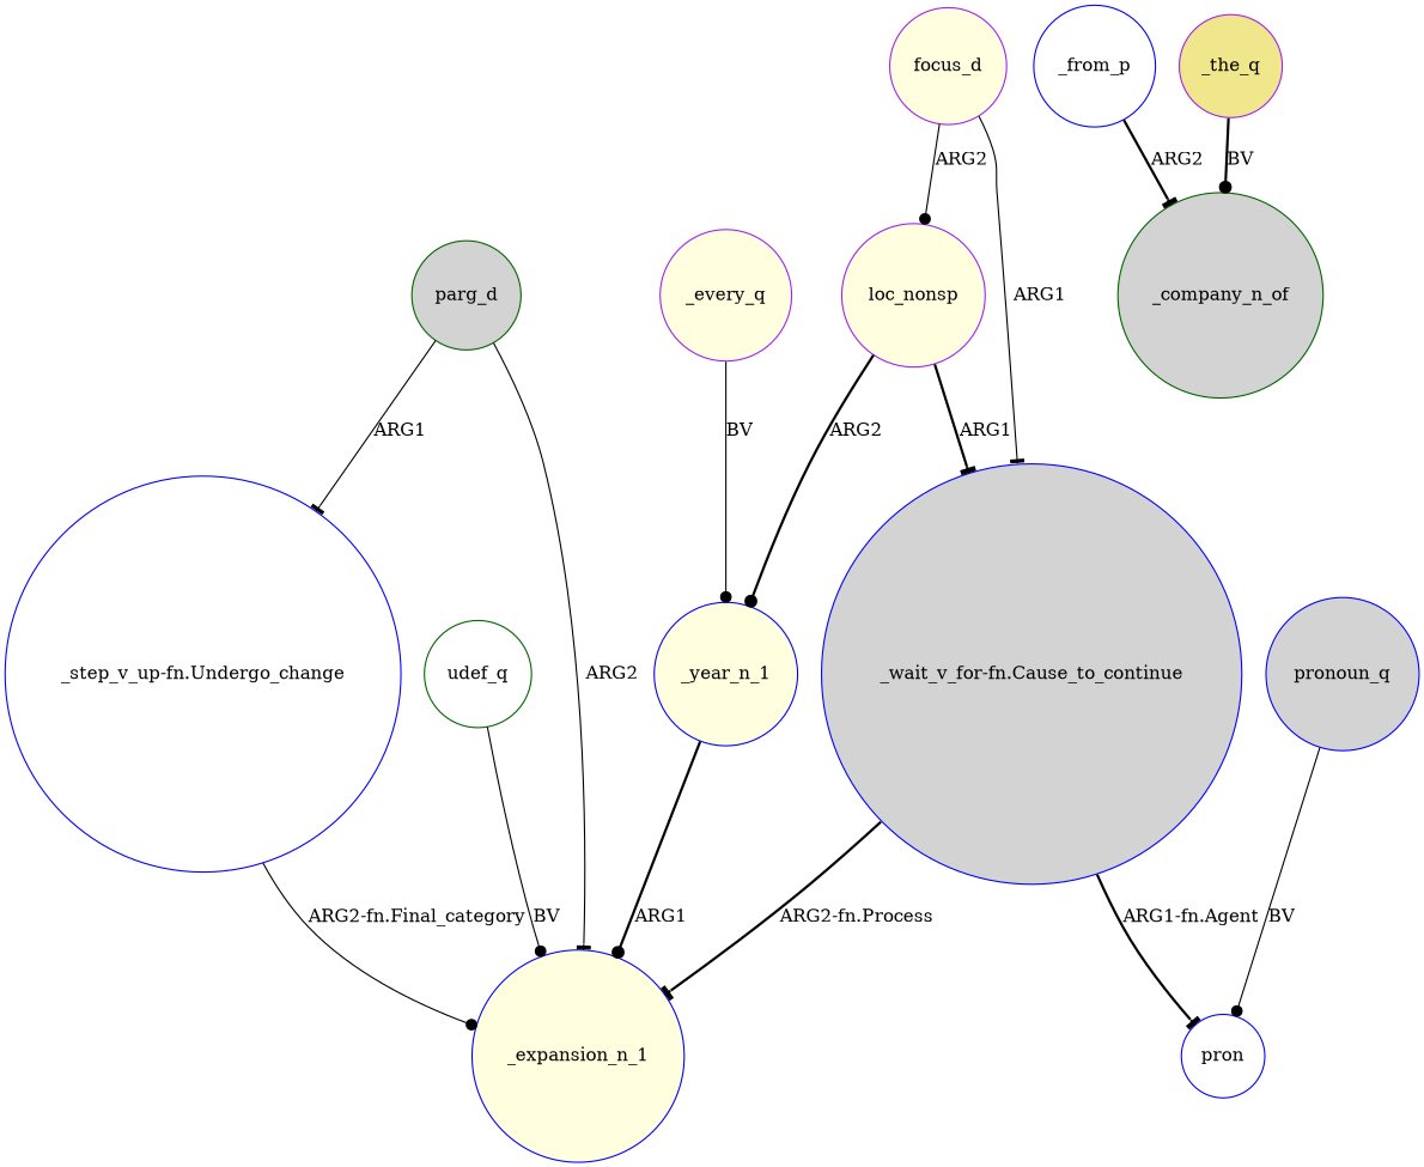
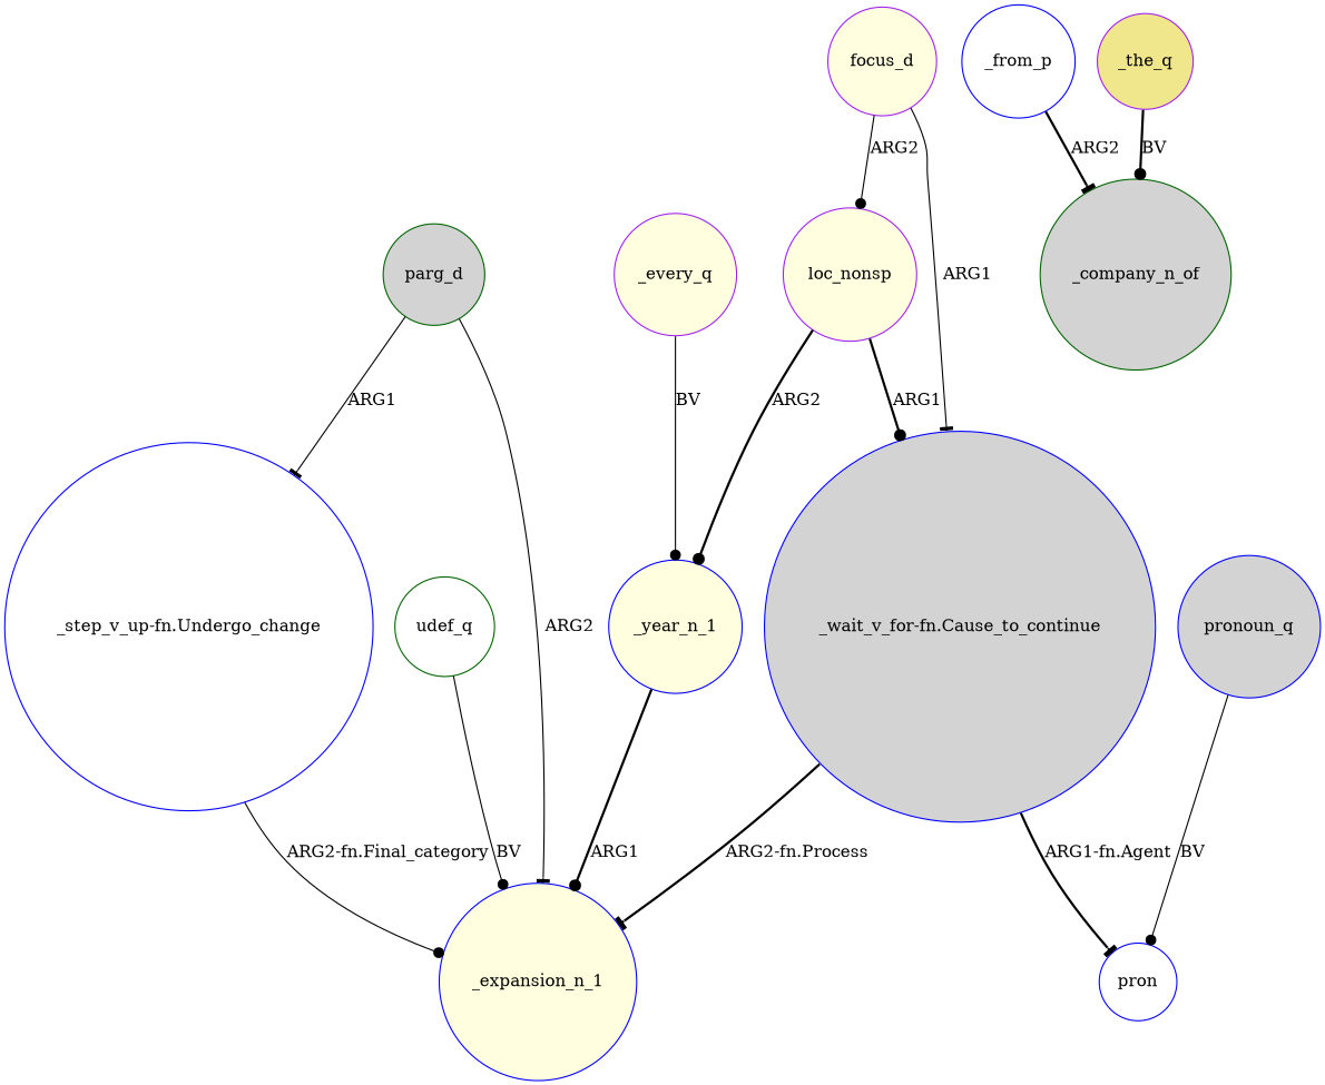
  digraph {
    node [color=blue fillcolor=lightyellow shape=circle style=filled]
    edge [arrowhead=dot style=solid]
    focus_d [color=purple]
    "_wait_v_for-fn.Cause_to_continue" [fillcolor=lightgrey]
    loc_nonsp [color=purple]
    _expansion_n_1
    pron [fillcolor=white]
    _year_n_1
    _from_p [fillcolor=white]
    _company_n_of [color=darkgreen fillcolor=lightgrey]
    udef_q [color=darkgreen fillcolor=white]
    parg_d [color=darkgreen fillcolor=lightgrey]
    "_step_v_up-fn.Undergo_change" [fillcolor=white]
    _the_q [color=purple fillcolor=khaki]
    _every_q [color=purple]
    pronoun_q [fillcolor=lightgrey]
    focus_d -> "_wait_v_for-fn.Cause_to_continue" [arrowhead=tee label=ARG1]
    focus_d -> loc_nonsp [label=ARG2]
    "_wait_v_for-fn.Cause_to_continue" -> _expansion_n_1 [arrowhead=tee label="ARG2-fn.Process" style=bold]
    "_wait_v_for-fn.Cause_to_continue" -> pron [arrowhead=tee label="ARG1-fn.Agent" style=bold]
-   loc_nonsp -> "_wait_v_for-fn.Cause_to_continue" [arrowhead=tee label=ARG1 style=bold]
+   loc_nonsp -> "_wait_v_for-fn.Cause_to_continue" [label=ARG1 style=bold]
    loc_nonsp -> _year_n_1 [label=ARG2 style=bold]
    _year_n_1 -> _expansion_n_1 [label=ARG1 style=bold]
    _from_p -> _company_n_of [arrowhead=tee label=ARG2 style=bold]
    udef_q -> _expansion_n_1 [label=BV]
    parg_d -> _expansion_n_1 [arrowhead=tee label=ARG2]
    parg_d -> "_step_v_up-fn.Undergo_change" [arrowhead=tee label=ARG1]
    "_step_v_up-fn.Undergo_change" -> _expansion_n_1 [label="ARG2-fn.Final_category"]
    _the_q -> _company_n_of [label=BV style=bold]
    _every_q -> _year_n_1 [label=BV]
    pronoun_q -> pron [label=BV]
  }
